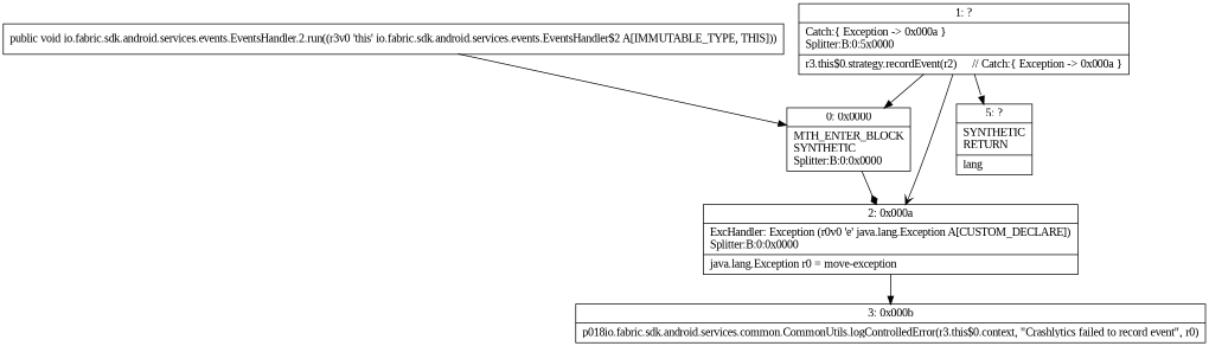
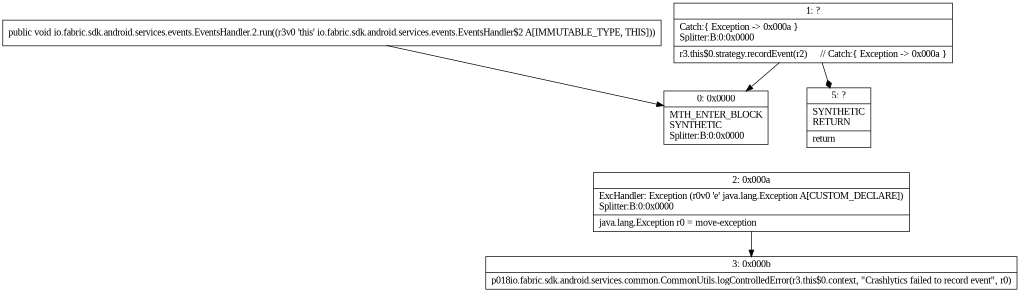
  digraph {
    fontname="Liberation Serif"
    node [fontname="Liberation Serif" shape=record]
    edge [arrowhead=normal fontname="Liberation Serif"]
    n1 [label="{0\:\ 0x0000|MTH_ENTER_BLOCK\lSYNTHETIC\lSplitter:B:0:0x0000\l}"]
    n2 [label="{2\:\ 0x000a|ExcHandler: Exception (r0v0 'e' java.lang.Exception A[CUSTOM_DECLARE])\lSplitter:B:0:0x0000\l|java.lang.Exception r0 = move\-exception\l}"]
-   n3 [label="{1\:\ ?|Catch:\{ Exception \-\> 0x000a \}\lSplitter:B:0:5x0000\l|r3.this$0.strategy.recordEvent(r2)     \/\/ Catch:\{ Exception \-\> 0x000a \}\l}"]
-   n4 [label="{5\:\ ?|SYNTHETIC\lRETURN\l|lang\l}"]
+   n3 [label="{1\:\ ?|Catch:\{ Exception \-\> 0x000a \}\lSplitter:B:0:0x0000\l|r3.this$0.strategy.recordEvent(r2)     \/\/ Catch:\{ Exception \-\> 0x000a \}\l}"]
+   n4 [label="{5\:\ ?|SYNTHETIC\lRETURN\l|return\l}"]
    n5 [label="{3\:\ 0x000b|p018io.fabric.sdk.android.services.common.CommonUtils.logControlledError(r3.this$0.context, \"Crashlytics failed to record event\", r0)\l}"]
    n6 [label="{public void io.fabric.sdk.android.services.events.EventsHandler.2.run((r3v0 'this' io.fabric.sdk.android.services.events.EventsHandler$2 A[IMMUTABLE_TYPE, THIS])) }"]
-   n1 -> n2 [arrowhead=diamond]
    n2 -> n5
    n3 -> n1
-   n3 -> n2 [arrowhead=vee]
-   n3 -> n4
+   n3 -> n4 [arrowhead=diamond]
    n6 -> n1
  }
